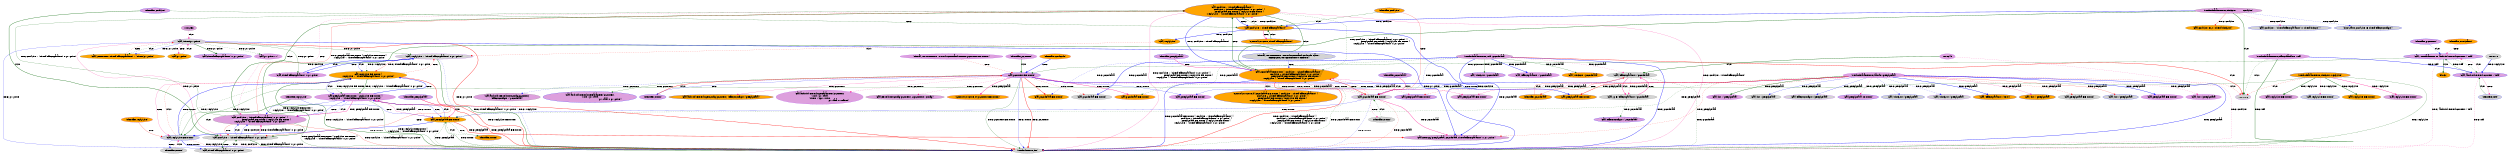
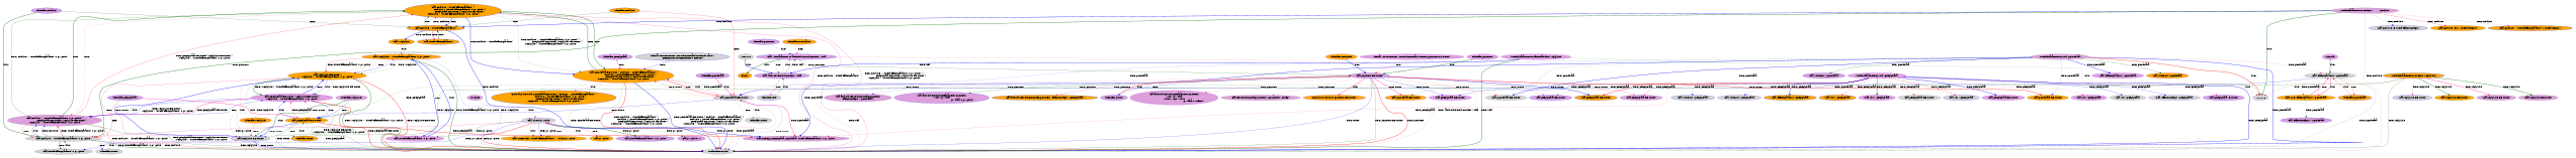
  digraph {
    node [color=blue fillcolor=plum style=filled]
    edge [arrowhead=dot color=darkgreen style=bold]
    n1 [fillcolor=orange label="(Call,cmdSize < sizeof(effect_param_t) ||\n                     cmdSize < (sizeof(effect_param_t) + p->psize) ||\n                     pReplyData == NULL || replySize == NULL ||\n *replySize < (sizeof(effect_param_t) + p->psize))"]
    n2 [fillcolor=orange label="(Call,cmdSize < sizeof(effect_param_t))"]
    n3 [color=gray40 label="(Call,cmdSize < (sizeof(effect_param_t) + p->psize) ||\n                     pReplyData == NULL || replySize == NULL ||\n *replySize < (sizeof(effect_param_t) + p->psize))"]
    n4 [color=purple fillcolor=orange label="(Call,pCmdData == NULL || cmdSize < sizeof(effect_param_t) ||\n                     cmdSize < (sizeof(effect_param_t) + p->psize) ||\n                     pReplyData == NULL || replySize == NULL ||\n *replySize < (sizeof(effect_param_t) + p->psize))"]
    n5 [color=gray40 fillcolor=lightgrey label="(MethodReturn,int)"]
-   n6 [fillcolor=orange label="(ControlStructure,sizeof(effect_param_t))"]
+   n6 [fillcolor=orange label="(Call,sizeof(effect_param_t))"]
    n7 [color=gray40 fillcolor=orange label="(Call,*replySize)"]
    n8 [color=gray40 fillcolor=lightgrey label="(Call,cmdSize < (sizeof(effect_param_t) + p->psize))"]
    n9 [color=purple label="(Call,pReplyData == NULL || replySize == NULL ||\n *replySize < (sizeof(effect_param_t) + p->psize))"]
    n10 [color=purple fillcolor=lightgrey label="(Call,pCmdData == NULL)"]
    n11 [fillcolor=orange label="(ControlStructure,if (pCmdData == NULL || cmdSize < sizeof(effect_param_t) ||\n                     cmdSize < (sizeof(effect_param_t) + p->psize) ||\n                     pReplyData == NULL || replySize == NULL ||\n *replySize < (sizeof(effect_param_t) + p->psize)))"]
    n12 [color=gray40 fillcolor=lightgrey label="(Call,sizeof(effect_param_t) + p->psize)"]
    n13 [color=gray40 label="(MethodParameterIn,uint32_t            cmdSize)"]
-   n14 [fillcolor=lightgrey label="(LvmStatus,cmdSize != sizeof(effect_config_t))"]
+   n14 [fillcolor=lightgrey label="(Call,cmdSize != sizeof(effect_config_t))"]
    n15 [color=gray40 fillcolor=orange label="(Call,cmdSize != 2 * sizeof(uint32_t))"]
-   n16 [fillcolor=lightgrey label="(Call,cmdSize < (sizeof(effect_param_t) + sizeof(int32_t)))"]
+   n16 [fillcolor=orange label="(Call,cmdSize < (sizeof(effect_param_t) + sizeof(int32_t)))"]
    1000106 [color=purple fillcolor=lightgrey]
    n18 [color=gray40 fillcolor=orange label="(Call,pReplyData == NULL)"]
    n19 [color=gray40 fillcolor=orange label="(Call,replySize == NULL ||\n *replySize < (sizeof(effect_param_t) + p->psize))"]
    n20 [color=purple fillcolor=lightgrey label="(Call,(size_t)p->psize)"]
-   n21 [color=purple fillcolor=lightgrey label="(Call,*replySize < (sizeof(effect_param_t) + p->psize))"]
+   n21 [color=purple fillcolor=orange label="(Call,*replySize < (sizeof(effect_param_t) + p->psize))"]
    n22 [color=purple label="(Call,sizeof(effect_param_t) + p->psize)"]
    n23 [color=gray40 fillcolor=orange label="(Call,p->psize)"]
    n24 [color=gray40 label="(Call,memcpy(pReplyData, pCmdData, sizeof(effect_param_t) + p->psize))"]
    n25 [label="(Call,sizeof(effect_param_t) + p->psize)"]
    n26 [color=purple label="(Call,p->psize - 1)"]
    n27 [color=gray40 fillcolor=orange label="(Call,SIZE_MAX - sizeof(effect_param_t) < (size_t)p->psize)"]
    n28 [fillcolor=lightgrey label="(Call,replySize == NULL)"]
    n29 [fillcolor=orange label="(Identifier,NULL)"]
    n30 [color=gray40 fillcolor=lightgrey label="(Identifier,NULL)"]
-   n31 [color=purple label="(MethodParameterIn,handle *pReplyData)"]
+   n31 [color=purple label="(MethodParameterIn,void *pReplyData)"]
    n32 [color=purple label="(Call,(int *) pReplyData)"]
    n33 [color=gray40 fillcolor=lightgrey label="(Call,pReplyData == NULL)"]
    n34 [fillcolor=lightgrey label="(Call,(int *)pReplyData)"]
    n35 [color=purple label="(Call,pReplyData == NULL)"]
    n36 [color=purple label="(Call,(int *)pReplyData)"]
    n37 [color=purple label="(Call,pReplyData == NULL)"]
    n38 [color=gray40 fillcolor=lightgrey label="(Call,(int *)pReplyData)"]
    n39 [label="(Call,pReplyData == NULL)"]
    n40 [color=gray40 label="(Call,pReplyData == NULL)"]
    n41 [color=purple fillcolor=lightgrey label="(Call,(effect_config_t *)pReplyData)"]
    n42 [label="(Call,pReplyData != NULL)"]
    n43 [fillcolor=orange label="(Call,pReplyData == NULL)"]
    n44 [fillcolor=lightgrey label="(Call,(uint32_t *)pReplyData)"]
    n45 [color=purple fillcolor=lightgrey label="(Call,(uint32_t *)pReplyData)"]
-   n46 [fillcolor=orange label="(Call,(effect_param_t *)tLVM)"]
+   n46 [fillcolor=orange label="(Call,(effect_param_t *)pReplyData)"]
    n47 [fillcolor=orange label="(Call,(int *) pReplyData)"]
    n48 [color=gray40 fillcolor=lightgrey label="(Identifier,NULL)"]
    n49 [color=gray40 fillcolor=lightgrey label="(Call,(effect_param_t *)pCmdData)"]
    n50 [fillcolor=orange label="(Identifier,pCmdData)"]
-   n51 [color=gray40 fillcolor=lightgrey label="(Call,*p = (effect_param_t *)pCmdData)"]
+   n51 [color=gray40 fillcolor=orange label="(Call,*p = (effect_param_t *)pCmdData)"]
    n52 [label="(Call,(effect_config_t *) pCmdData)"]
    n53 [color=gray40 label="(MethodParameterIn,void *pCmdData)"]
    n54 [color=gray40 fillcolor=orange label="(Call,pCmdData == NULL)"]
    n55 [color=purple label="(Call,(effect_param_t *) pCmdData)"]
    n56 [color=purple fillcolor=orange label="(Call,pCmdData == NULL)"]
    n57 [color=purple fillcolor=orange label="(Call,(uint32_t *)pCmdData)"]
    n58 [label="(Call,(uint32_t *)pCmdData)"]
    n59 [color=gray40 fillcolor=lightgrey label="(Call,pCmdData == NULL)"]
    n60 [label="(Call,pContext == NULL)"]
    n61 [fillcolor=orange label="(Call,android::Reverb_getConfig(pContext, (effect_config_t *)pReplyData))"]
    n62 [color=purple label="(Call,android::Reverb_getParameter(pContext,\n (void *)p->data,\n (size_t *)&p->vsize,\n                                                          p->data + voffset))"]
    n63 [color=gray40 label="(Call,Reverb_setConfig(pContext, &pContext->config))"]
    n64 [color=purple fillcolor=orange label="(ControlStructure,if (pContext == NULL))"]
    n65 [label="(Identifier,NULL)"]
    n66 [color=gray40 label="(Call,android::Reverb_setConfig(pContext,\n (effect_config_t *) pCmdData))"]
    n67 [label="(Call,android::Reverb_setParameter(pContext,\n (void *)p->data,\n                                                              p->data + p->psize))"]
    n68 [label="(Call,* setParameter = (android::ReverbContext *) self)"]
    n69 [label="(Call,(android::ReverbContext *) self)"]
    n70 [color=gray40 fillcolor=orange label="(Block,)"]
    n71 [fillcolor=lightgrey label="(Identifier,self)"]
-   n72 [color=purple label="(MethodParameterIn,effect_handle_t  self)"]
+   n72 [color=purple label="(MethodParameterIn,effect_handle_t  replySize)"]
    n73 [fillcolor=orange label="(MethodParameterIn,uint32_t *replySize)"]
    n74 [color=gray40 fillcolor=orange label="(Call,replySize == NULL)"]
    n75 [color=gray40 label="(Call,replySize == NULL)"]
    n76 [color=gray40 label="(Call,replySize == NULL)"]
    n77 [fillcolor=lightgrey label="(Call,replySize == NULL)"]
    n78 [label="(Identifier,pCmdData)"]
    n79 [label="(Identifier,pContext)"]
    n80 [label="(Identifier,cmdSize)"]
    n81 [label="(Identifier,pReplyData)"]
    n82 [color=gray40 label="(Identifier,replySize)"]
    n83 [color=purple label="(Literal,\"\tLVM_ERROR : Reverb_command ERROR pContext == NULL\")"]
    n84 [label="(Identifier,pReplyData)"]
    n85 [fillcolor=lightgrey label="(Literal,\"\tLVM_ERROR : Reverb_command cmdCode Case: \"\n \"EFFECT_CMD_GET_PARAM: ERROR\")"]
    n86 [color=purple fillcolor=orange label="(Identifier,replySize)"]
    n87 [color=purple label="(Identifier,pContext)"]
    n88 [color=purple fillcolor=orange label="(Identifier,cmdCode)"]
    n89 [color=purple fillcolor=orange label="(Identifier,LvmStatus)"]
    n90 [fillcolor=orange label="(Identifier,cmdSize)"]
    1000258 [color=gray40]
    1000249 [color=purple]
    1000118 [color=gray40 fillcolor=lightgrey]
    n1 -> n2 [arrowhead=diamond color=blue label="CFG: "]
    n1 -> n3 [arrowhead=diamond color=deeppink label="CFG: " style=dashed]
    n1 -> n4 [arrowhead=diamond label="AST: "]
    n1 -> n4 [color=blue label="DDG: cmdSize < sizeof(effect_param_t)"]
    n1 -> n4 [label="DDG: cmdSize < (sizeof(effect_param_t) + p->psize) ||\n                     pReplyData == NULL || replySize == NULL ||\n *replySize < (sizeof(effect_param_t) + p->psize)" style=dashed]
    n1 -> n5 [color=deeppink label="DDG: cmdSize < sizeof(effect_param_t)" style=solid]
    n1 -> n5 [arrowhead=diamond color=deeppink label="DDG: cmdSize < (sizeof(effect_param_t) + p->psize) ||\n                     pReplyData == NULL || replySize == NULL ||\n *replySize < (sizeof(effect_param_t) + p->psize)" style=solid]
    n2 -> n1 [label="AST: " style=solid]
    n2 -> n1 [color=deeppink label="DDG: cmdSize" style=dashed]
    n2 -> n5 [arrowhead=diamond color=blue label="DDG: cmdSize"]
    n2 -> n6 [color=deeppink label="CFG: "]
    n2 -> n7 [color=blue label="DDG: cmdSize"]
    n3 -> n1 [arrowhead=diamond label="AST: "]
    n3 -> n1 [arrowhead=diamond label="DDG: cmdSize < (sizeof(effect_param_t) + p->psize)" style=solid]
    n3 -> n1 [color=red label="DDG: pReplyData == NULL || replySize == NULL ||\n *replySize < (sizeof(effect_param_t) + p->psize)" style=solid]
    n3 -> n5 [color=red label="DDG: cmdSize < (sizeof(effect_param_t) + p->psize)" style=solid]
    n3 -> n5 [arrowhead=diamond label="DDG: pReplyData == NULL || replySize == NULL ||\n *replySize < (sizeof(effect_param_t) + p->psize)" style=solid]
    n3 -> n8 [arrowhead=diamond color=red label="CFG: " style=solid]
    n3 -> n9 [color=blue label="CFG: " style=solid]
    n4 -> n1 [label="CFG: "]
    n4 -> n5 [arrowhead=diamond color=red label="DDG: cmdSize < sizeof(effect_param_t) ||\n                     cmdSize < (sizeof(effect_param_t) + p->psize) ||\n                     pReplyData == NULL || replySize == NULL ||\n *replySize < (sizeof(effect_param_t) + p->psize)"]
    n4 -> n5 [color=blue label="DDG: pCmdData == NULL || cmdSize < sizeof(effect_param_t) ||\n                     cmdSize < (sizeof(effect_param_t) + p->psize) ||\n                     pReplyData == NULL || replySize == NULL ||\n *replySize < (sizeof(effect_param_t) + p->psize)"]
    n4 -> n5 [label="DDG: pCmdData == NULL" style=dashed]
    n4 -> n10 [arrowhead=diamond color=red label="CFG: "]
    n4 -> n11 [color=deeppink label="AST: " style=dashed]
    n6 -> n2 [label="AST: "]
    n7 -> n21 [color=red label="AST: " style=dashed]
    n8 -> n3 [color=blue label="AST: " style=solid]
    n8 -> n3 [color=blue label="DDG: cmdSize" style=solid]
    n8 -> n3 [arrowhead=diamond color=deeppink label="DDG: sizeof(effect_param_t) + p->psize"]
    n8 -> n5 [label="DDG: sizeof(effect_param_t) + p->psize"]
    n8 -> n5 [color=deeppink label="DDG: cmdSize" style=dashed]
    n8 -> n12 [label="CFG: "]
    n9 -> n3 [arrowhead=diamond color=blue label="AST: " style=dashed]
    n9 -> n3 [arrowhead=diamond color=deeppink label="DDG: pReplyData == NULL"]
    n9 -> n3 [arrowhead=diamond color=blue label="DDG: replySize == NULL ||\n *replySize < (sizeof(effect_param_t) + p->psize)" style=solid]
    n9 -> n5 [arrowhead=diamond label="DDG: replySize == NULL ||\n *replySize < (sizeof(effect_param_t) + p->psize)" style=solid]
    n9 -> n5 [arrowhead=diamond color=red label="DDG: pReplyData == NULL"]
    n9 -> n18 [arrowhead=diamond color=blue label="CFG: " style=solid]
    n9 -> n19 [arrowhead=diamond color=blue label="CFG: "]
    n10 -> n4 [color=deeppink label="AST: " style=solid]
    n10 -> n4 [label="DDG: pCmdData" style=dashed]
    n10 -> n4 [color=red label="DDG: NULL" style=dashed]
    n10 -> n5 [color=blue label="DDG: NULL" style=dashed]
    n10 -> n5 [arrowhead=diamond color=red label="DDG: pCmdData" style=dashed]
    n10 -> n18 [arrowhead=diamond color=blue label="DDG: NULL" style=solid]
    n10 -> n24 [color=deeppink label="DDG: pCmdData"]
    n10 -> n48 [color=deeppink label="CFG: " style=dashed]
    n12 -> n8 [label="AST: " style=dashed]
    n13 -> n2 [arrowhead=diamond color=blue label="DDG: cmdSize"]
-   1000249 -> n5 [arrowhead=diamond color=deeppink label="DDG: cmdSize" style=dashed]
-   n13 -> n8 [label="DDG: cmdSize"]
+   n13 -> n5 [arrowhead=diamond color=deeppink label="DDG: cmdSize" style=dashed]
+   n13 -> n8 [label="DDG: pContext"]
    n13 -> n14 [arrowhead=diamond color=blue label="DDG: cmdSize" style=dashed]
    n13 -> n15 [color=red label="DDG: cmdSize" style=solid]
    n13 -> n16 [arrowhead=diamond color=deeppink label="DDG: cmdSize" style=dashed]
    n13 -> 1000106 [arrowhead=diamond label="AST: "]
    n18 -> n5 [label="DDG: NULL" style=solid]
    n18 -> n5 [arrowhead=diamond label="DDG: pReplyData" style=dashed]
    n18 -> n9 [arrowhead=diamond color=blue label="AST: " style=solid]
    n18 -> n9 [arrowhead=diamond color=deeppink label="DDG: pReplyData" style=solid]
    n18 -> n9 [arrowhead=diamond color=deeppink label="DDG: NULL" style=dashed]
    n18 -> n24 [arrowhead=diamond color=red label="DDG: pReplyData"]
    n18 -> n28 [arrowhead=diamond color=blue label="DDG: NULL"]
    n18 -> n29 [arrowhead=diamond label="CFG: " style=dashed]
    n19 -> n5 [color=red label="DDG: replySize == NULL"]
    n19 -> n5 [label="DDG: *replySize < (sizeof(effect_param_t) + p->psize)"]
    n19 -> n9 [color=blue label="AST: " style=solid]
    n19 -> n9 [arrowhead=diamond label="DDG: replySize == NULL" style=dashed]
    n19 -> n9 [label="DDG: *replySize < (sizeof(effect_param_t) + p->psize)"]
    n19 -> n21 [color=red label="CFG: " style=dashed]
    n19 -> n28 [arrowhead=diamond color=deeppink label="CFG: " style=solid]
    n20 -> n5 [arrowhead=diamond color=red label="DDG: p->psize"]
    n20 -> n8 [arrowhead=diamond color=deeppink label="DDG: p->psize" style=solid]
    n20 -> n12 [arrowhead=diamond color=blue label="DDG: p->psize" style=solid]
-   n20 -> n21 [arrowhead=diamond label="DDG: p->psize" style=solid]
    n20 -> n22 [label="DDG: p->psize" style=solid]
    n20 -> n23 [arrowhead=diamond color=deeppink label="CFG: " style=solid]
    n20 -> n24 [color=blue label="DDG: p->psize"]
    n20 -> n25 [arrowhead=diamond label="DDG: p->psize"]
    n20 -> n26 [arrowhead=diamond label="DDG: p->psize" style=dashed]
    n20 -> n27 [label="AST: " style=dashed]
    n20 -> n27 [color=blue label="DDG: p->psize" style=solid]
    n21 -> n5 [arrowhead=diamond label="DDG: sizeof(effect_param_t) + p->psize"]
    n21 -> n5 [arrowhead=diamond color=blue label="DDG: *replySize" style=dashed]
    n21 -> n19 [color=blue label="AST: " style=solid]
    n21 -> n19 [label="DDG: *replySize" style=dashed]
    n21 -> n19 [arrowhead=diamond color=red label="DDG: sizeof(effect_param_t) + p->psize" style=solid]
    n21 -> n22 [color=blue label="CFG: "]
    n22 -> n21 [color=blue label="AST: "]
    n23 -> n20 [color=deeppink label="AST: " style=dashed]
    n27 -> n20 [color=red label="CFG: " style=dashed]
    n28 -> n5 [color=red label="DDG: replySize" style=dashed]
    n28 -> n5 [arrowhead=diamond color=blue label="DDG: NULL"]
    n28 -> n19 [color=red label="AST: " style=dashed]
    n28 -> n19 [label="DDG: replySize" style=dashed]
    n28 -> n19 [color=blue label="DDG: NULL"]
    n28 -> n30 [arrowhead=diamond color=blue label="CFG: " style=dashed]
    n29 -> n18 [label="AST: " style=dashed]
    n30 -> n28 [arrowhead=diamond color=deeppink label="AST: " style=dashed]
    n31 -> n5 [color=blue label="DDG: pReplyData"]
    n31 -> 1000106 [color=red label="AST: " style=dashed]
    n31 -> n18 [arrowhead=diamond label="DDG: pReplyData" style=dashed]
    n31 -> n24 [color=red label="DDG: pReplyData" style=dashed]
    n31 -> n32 [arrowhead=diamond label="DDG: pReplyData"]
    n31 -> n33 [arrowhead=diamond color=red label="DDG: pReplyData" style=dashed]
    n31 -> n34 [color=red label="DDG: pReplyData" style=solid]
    n31 -> n35 [arrowhead=diamond color=blue label="DDG: pReplyData"]
    n31 -> n36 [arrowhead=diamond color=deeppink label="DDG: pReplyData" style=dashed]
    n31 -> n37 [color=blue label="DDG: pReplyData" style=solid]
    n31 -> n38 [arrowhead=diamond color=blue label="DDG: pReplyData" style=solid]
    n31 -> n39 [color=red label="DDG: pReplyData" style=dashed]
    n31 -> n40 [color=deeppink label="DDG: pReplyData" style=solid]
    n31 -> n41 [arrowhead=diamond color=blue label="DDG: pReplyData" style=solid]
    n31 -> n42 [arrowhead=diamond color=deeppink label="DDG: pReplyData" style=dashed]
    n31 -> n43 [color=red label="DDG: pReplyData"]
    n31 -> n44 [color=blue label="DDG: pReplyData" style=dashed]
    n31 -> n45 [arrowhead=diamond color=blue label="DDG: pReplyData" style=dashed]
    n31 -> n46 [color=blue label="DDG: pReplyData"]
    n31 -> n47 [arrowhead=diamond color=deeppink label="DDG: pReplyData" style=solid]
    n48 -> n10 [arrowhead=diamond label="AST: " style=dashed]
    n49 -> n5 [arrowhead=diamond label="DDG: pCmdData" style=dashed]
    n49 -> n10 [color=blue label="DDG: pCmdData" style=solid]
    n49 -> n50 [arrowhead=diamond color=red label="CFG: " style=solid]
    n49 -> n51 [color=deeppink label="AST: "]
    n49 -> n51 [arrowhead=diamond color=deeppink label="DDG: pCmdData" style=dashed]
    n50 -> n49 [arrowhead=diamond color=red label="AST: " style=solid]
    n51 -> n49 [color=deeppink label="CFG: "]
    n51 -> n52 [arrowhead=diamond label="DDG: pCmdData" style=dashed]
    n53 -> n5 [arrowhead=diamond color=blue label="DDG: pCmdData"]
    n53 -> n10 [arrowhead=diamond color=blue label="DDG: pCmdData" style=dashed]
    n53 -> 1000106 [arrowhead=diamond color=red label="AST: "]
    n53 -> n24 [color=blue label="DDG: pCmdData"]
    n53 -> n49 [color=deeppink label="DDG: pCmdData" style=dashed]
    n53 -> n54 [arrowhead=diamond color=blue label="DDG: pCmdData" style=dashed]
    n53 -> n55 [arrowhead=diamond color=blue label="DDG: pCmdData"]
    n53 -> n56 [label="DDG: pCmdData" style=dashed]
    n53 -> n57 [label="DDG: pCmdData" style=solid]
    n53 -> n58 [label="DDG: pCmdData" style=solid]
    n53 -> n59 [color=blue label="DDG: pCmdData"]
    n60 -> n5 [arrowhead=diamond color=blue label="DDG: NULL" style=solid]
    n60 -> n5 [label="DDG: pContext == NULL" style=solid]
    n60 -> n5 [arrowhead=diamond color=red label="DDG: pContext"]
    n60 -> n10 [arrowhead=diamond color=deeppink label="DDG: NULL" style=dashed]
    n60 -> n37 [color=blue label="DDG: NULL" style=solid]
    n60 -> n39 [arrowhead=diamond color=deeppink label="DDG: NULL" style=dashed]
    n60 -> n40 [arrowhead=diamond color=deeppink label="DDG: NULL" style=solid]
    n60 -> n43 [arrowhead=diamond color=blue label="DDG: NULL"]
    n60 -> n54 [arrowhead=diamond color=red label="DDG: NULL"]
    n60 -> n56 [arrowhead=diamond color=deeppink label="DDG: NULL"]
    n60 -> n59 [arrowhead=diamond color=red label="DDG: NULL" style=dashed]
    n60 -> n61 [color=deeppink label="DDG: pContext" style=solid]
    n60 -> n62 [arrowhead=diamond color=deeppink label="DDG: pContext" style=dashed]
    n60 -> n63 [color=deeppink label="DDG: pContext" style=dashed]
-   n60 -> n64 [arrowhead=diamond color=deeppink label="DDG: pReplyData"]
+   n60 -> n64 [arrowhead=diamond color=deeppink label="AST: "]
    n60 -> n65 [arrowhead=diamond color=blue label="CFG: " style=solid]
    n60 -> n66 [color=blue label="DDG: pContext" style=dashed]
    n60 -> n67 [label="DDG: pContext" style=solid]
    n65 -> n60 [arrowhead=diamond color=red label="AST: "]
    n68 -> n5 [color=deeppink label="DDG: (android::ReverbContext *) self" style=dashed]
    n68 -> n60 [label="DDG: pContext" style=solid]
    n68 -> n69 [arrowhead=diamond label="CFG: " style=dashed]
    n68 -> n70 [label="AST: "]
    n69 -> n5 [color=deeppink label="DDG: self" style=dashed]
    n69 -> n68 [arrowhead=diamond color=deeppink label="AST: " style=dashed]
    n69 -> n68 [label="DDG: self" style=solid]
    n69 -> n71 [color=deeppink label="CFG: " style=solid]
    n71 -> n69 [label="AST: " style=solid]
    n72 -> n5 [label="DDG: self"]
    n72 -> 1000106 [arrowhead=diamond label="AST: " style=dashed]
    n72 -> n69 [color=blue label="DDG: self"]
    n73 -> n5 [label="DDG: replySize" style=solid]
    n73 -> 1000106 [color=red label="AST: " style=dashed]
    n73 -> n28 [label="DDG: replySize" style=solid]
    n73 -> n74 [label="DDG: replySize"]
    n73 -> n75 [arrowhead=diamond color=deeppink label="DDG: replySize"]
    n73 -> n76 [arrowhead=diamond label="DDG: replySize"]
    n73 -> n77 [color=deeppink label="DDG: replySize" style=dashed]
    n78 -> n10 [color=deeppink label="AST: "]
    n79 -> n68 [arrowhead=diamond color=blue label="AST: " style=dashed]
    n80 -> n2 [arrowhead=diamond label="CFG: " style=solid]
    n80 -> n8 [arrowhead=diamond label="AST: "]
    n81 -> n4 [color=deeppink label="CFG: "]
    n82 -> n18 [color=blue label="CFG: " style=solid]
    n82 -> n28 [label="AST: "]
    n83 -> n60 [arrowhead=diamond color=red label="CFG: " style=dashed]
    n84 -> n8 [color=red label="CFG: " style=solid]
    n84 -> n18 [color=deeppink label="AST: "]
    n85 -> n4 [arrowhead=diamond color=blue label="CFG: " style=solid]
    n86 -> n28 [color=red label="CFG: " style=solid]
    n87 -> n60 [arrowhead=diamond label="AST: "]
    n88 -> n60 [arrowhead=diamond color=blue label="CFG: "]
    n89 -> n68 [arrowhead=diamond color=deeppink label="CFG: " style=dashed]
    n90 -> n2 [arrowhead=diamond label="AST: " style=solid]
    n90 -> n10 [color=red label="CFG: " style=solid]
    1000258 -> n20 [arrowhead=diamond color=deeppink label="AST: " style=dashed]
    1000249 -> n49 [arrowhead=diamond label="AST: "]
-   1000118 -> n69 [color=blue label="DDG: replySize"]
+   1000118 -> n69 [color=blue label="AST: "]
  }
